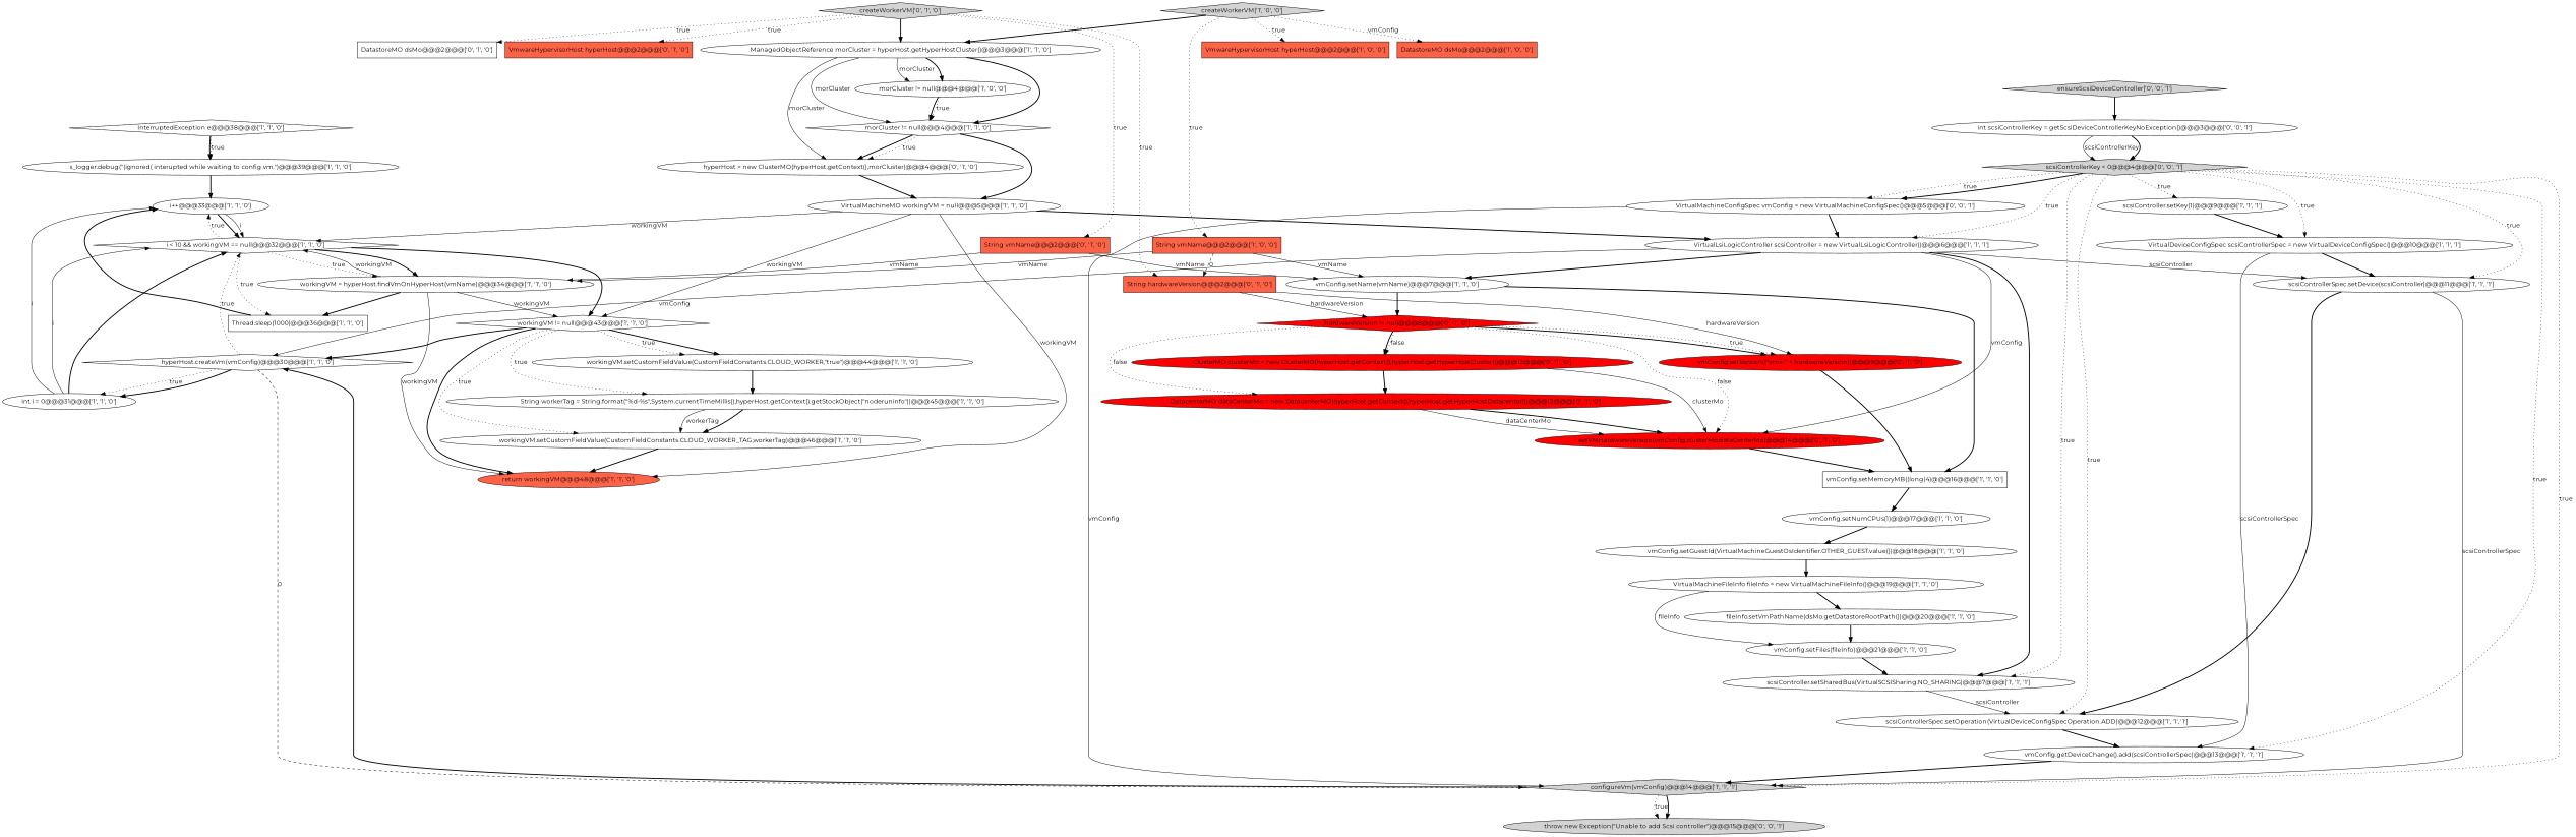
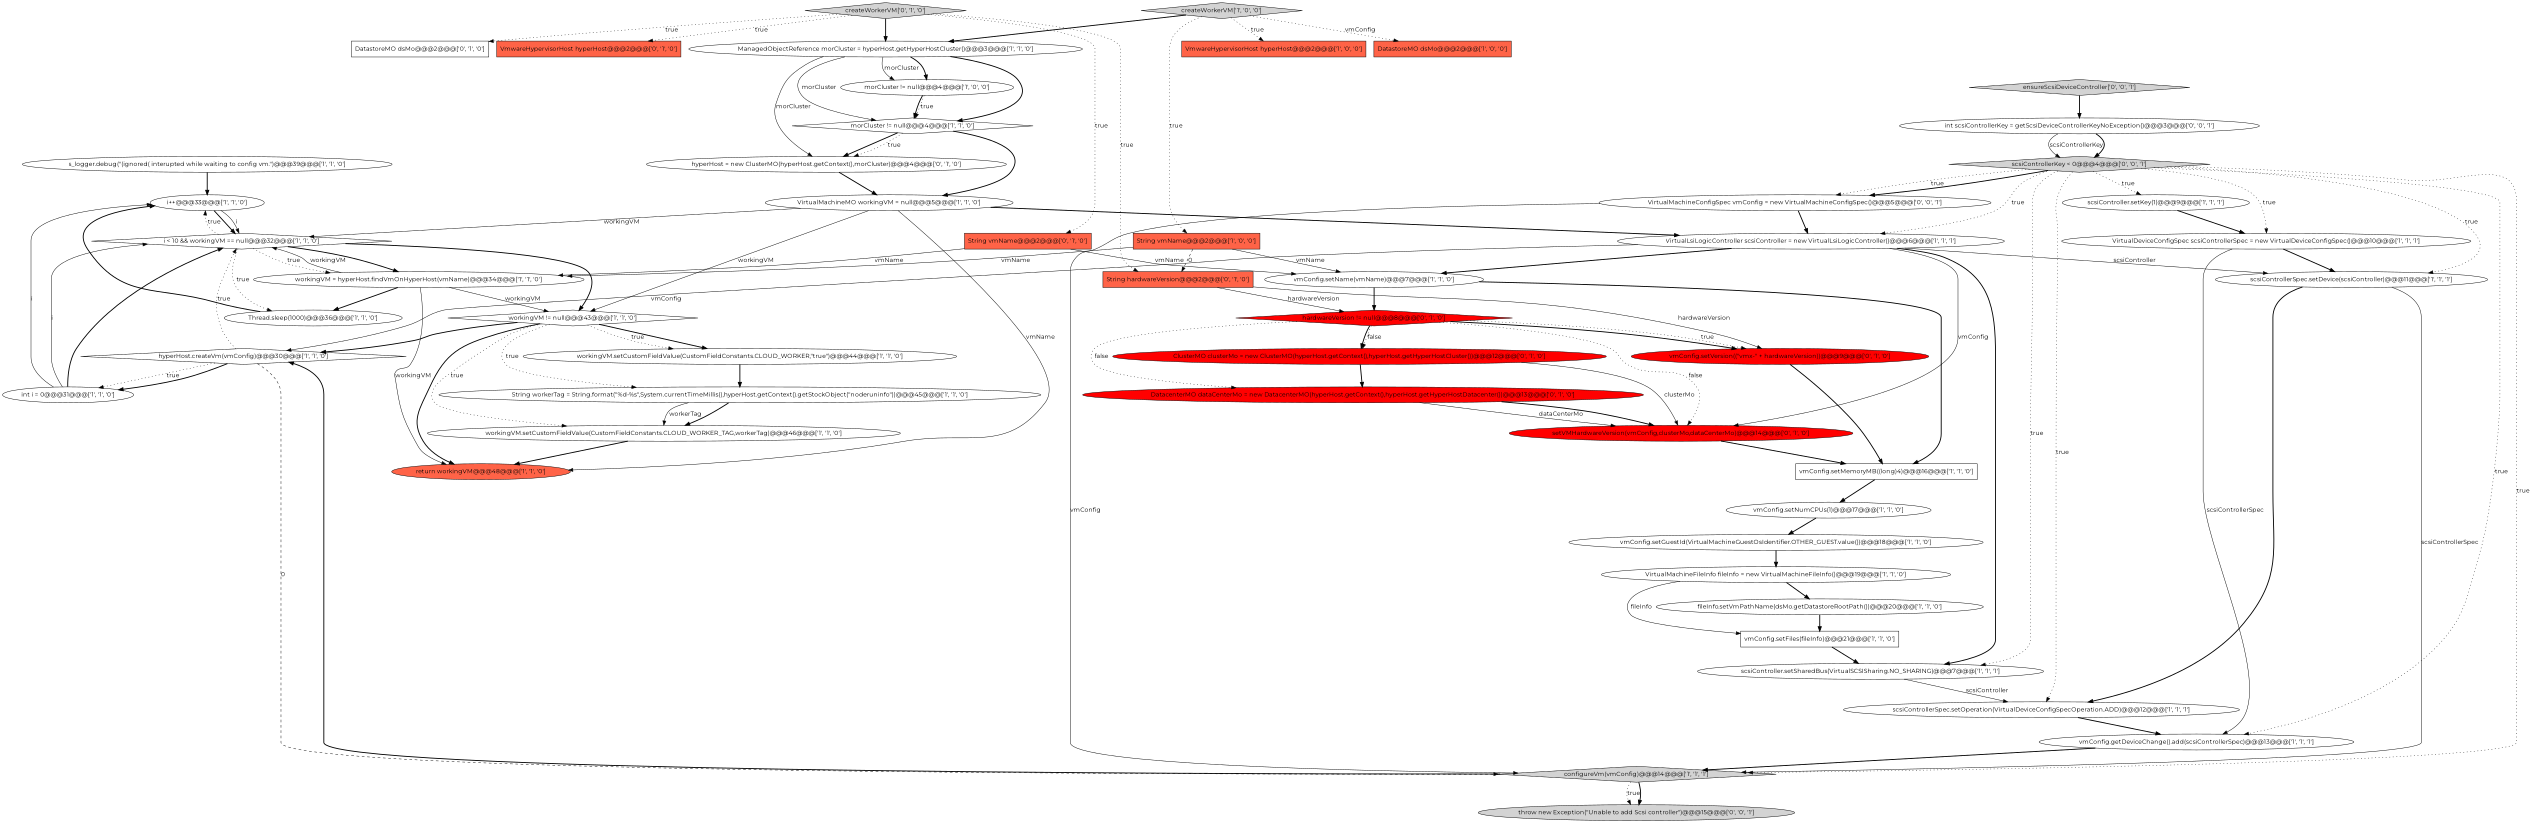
  digraph {
    fontname=Montserrat
    node [fillcolor=white fontname=Montserrat shape=ellipse style=filled]
    edge [fontname=Montserrat style=bold]
    n1 [label="s_logger.debug(\"(ignored( interupted while waiting to config vm.\")@@@39@@@['1', '1', '0']"]
    n2 [label="i++@@@33@@@['1', '1', '0']"]
    n3 [label="i < 10 && workingVM == null@@@32@@@['1', '1', '0']" shape=diamond]
    n4 [label="int i = 0@@@31@@@['1', '1', '0']"]
    n5 [label="workingVM = hyperHost.findVmOnHyperHost(vmName)@@@34@@@['1', '1', '0']"]
    n6 [label="workingVM != null@@@43@@@['1', '1', '0']" shape=diamond]
-   n7 [label="Thread.sleep(1000)@@@36@@@['1', '1', '0']" shape=box]
+   n7 [label="Thread.sleep(1000)@@@36@@@['1', '1', '0']"]
    n8 [label="VirtualDeviceConfigSpec scsiControllerSpec = new VirtualDeviceConfigSpec()@@@10@@@['1', '1', '1']"]
    n9 [label="vmConfig.getDeviceChange().add(scsiControllerSpec)@@@13@@@['1', '1', '1']"]
    n10 [label="scsiControllerSpec.setDevice(scsiController)@@@11@@@['1', '1', '1']"]
    n11 [fillcolor=lightgray label="configureVm(vmConfig)@@@14@@@['1', '1', '1']" shape=diamond]
    n12 [label="scsiControllerSpec.setOperation(VirtualDeviceConfigSpecOperation.ADD)@@@12@@@['1', '1', '1']"]
    n13 [label="scsiController.setKey(1)@@@9@@@['1', '1', '1']"]
    n14 [fillcolor=tomato label="String vmName@@@2@@@['1', '0', '0']" shape=box]
    n15 [fillcolor=tomato label="String hardwareVersion@@@2@@@['0', '1', '0']" shape=box]
    n16 [label="vmConfig.setName(vmName)@@@7@@@['1', '1', '0']"]
    n17 [fillcolor=red label="vmConfig.setVersion((\"vmx-\" + hardwareVersion))@@@9@@@['0', '1', '0']"]
    n18 [fillcolor=red label="hardwareVersion != null@@@8@@@['0', '1', '0']" shape=diamond]
    n19 [fillcolor=tomato label="return workingVM@@@48@@@['1', '1', '0']"]
    n20 [label="vmConfig.setMemoryMB((long)4)@@@16@@@['1', '1', '0']" shape=box]
-   n21 [label="vmConfig.setFiles(fileInfo)@@@21@@@['1', '1', '0']"]
+   n21 [label="vmConfig.setFiles(fileInfo)@@@21@@@['1', '1', '0']" shape=box]
    n22 [label="scsiController.setSharedBus(VirtualSCSISharing.NO_SHARING)@@@7@@@['1', '1', '1']"]
    n23 [label="DatastoreMO dsMo@@@2@@@['0', '1', '0']" shape=box]
    n24 [fillcolor=red label="DatacenterMO dataCenterMo = new DatacenterMO(hyperHost.getContext(),hyperHost.getHyperHostDatacenter())@@@13@@@['0', '1', '0']"]
    n25 [fillcolor=red label="setVMHardwareVersion(vmConfig,clusterMo,dataCenterMo)@@@14@@@['0', '1', '0']"]
    n26 [fillcolor=red label="ClusterMO clusterMo = new ClusterMO(hyperHost.getContext(),hyperHost.getHyperHostCluster())@@@12@@@['0', '1', '0']"]
    n27 [label="hyperHost = new ClusterMO(hyperHost.getContext(),morCluster)@@@4@@@['0', '1', '0']"]
    n28 [label="VirtualMachineMO workingVM = null@@@5@@@['1', '1', '0']"]
    n29 [label="VirtualLsiLogicController scsiController = new VirtualLsiLogicController()@@@6@@@['1', '1', '1']"]
    n30 [label="hyperHost.createVm(vmConfig)@@@30@@@['1', '1', '0']" shape=diamond]
    n31 [fillcolor=lightgray label="throw new Exception(\"Unable to add Scsi controller\")@@@15@@@['0', '0', '1']"]
    n32 [label="VirtualMachineConfigSpec vmConfig = new VirtualMachineConfigSpec()@@@5@@@['0', '0', '1']"]
    n33 [label="workingVM.setCustomFieldValue(CustomFieldConstants.CLOUD_WORKER_TAG,workerTag)@@@46@@@['1', '1', '0']"]
    n34 [label="workingVM.setCustomFieldValue(CustomFieldConstants.CLOUD_WORKER,\"true\")@@@44@@@['1', '1', '0']"]
    n35 [label="String workerTag = String.format(\"%d-%s\",System.currentTimeMillis(),hyperHost.getContext().getStockObject(\"noderuninfo\"))@@@45@@@['1', '1', '0']"]
    n36 [fillcolor=tomato label="VmwareHypervisorHost hyperHost@@@2@@@['0', '1', '0']" shape=box]
    n37 [label="VirtualMachineFileInfo fileInfo = new VirtualMachineFileInfo()@@@19@@@['1', '1', '0']"]
    n38 [label="fileInfo.setVmPathName(dsMo.getDatastoreRootPath())@@@20@@@['1', '1', '0']"]
    n39 [label="vmConfig.setNumCPUs(1)@@@17@@@['1', '1', '0']"]
    n40 [fillcolor=lightgray label="createWorkerVM['1', '0', '0']" shape=diamond]
    n41 [label="ManagedObjectReference morCluster = hyperHost.getHyperHostCluster()@@@3@@@['1', '1', '0']"]
    n42 [fillcolor=tomato label="VmwareHypervisorHost hyperHost@@@2@@@['1', '0', '0']" shape=box]
    n43 [fillcolor=tomato label="DatastoreMO dsMo@@@2@@@['1', '0', '0']" shape=box]
    n44 [label="morCluster != null@@@4@@@['1', '0', '0']"]
    n45 [label="morCluster != null@@@4@@@['1', '1', '0']" shape=diamond]
    n46 [fillcolor=tomato label="String vmName@@@2@@@['0', '1', '0']" shape=box]
    n47 [label="vmConfig.setGuestId(VirtualMachineGuestOsIdentifier.OTHER_GUEST.value())@@@18@@@['1', '1', '0']"]
-   n48 [label="InterruptedException e@@@38@@@['1', '1', '0']" shape=diamond]
    n49 [fillcolor=lightgray label="scsiControllerKey < 0@@@4@@@['0', '0', '1']" shape=diamond]
    n50 [label="int scsiControllerKey = getScsiDeviceControllerKeyNoException()@@@3@@@['0', '0', '1']"]
    n51 [fillcolor=lightgray label="ensureScsiDeviceController['0', '0', '1']" shape=diamond]
    n52 [fillcolor=lightgray label="createWorkerVM['0', '1', '0']" shape=diamond]
    n1 -> n2
    n2 -> n3
    n2 -> n3 [label=i style=solid]
    n3 -> n2 [label=true style=dotted]
    n3 -> n5
    n3 -> n5 [label=true style=dotted]
    n3 -> n6
    n3 -> n7 [label=true style=dotted]
    n4 -> n2 [label=i style=solid]
    n4 -> n3
    n4 -> n3 [label=i style=solid]
    n5 -> n3 [label=workingVM style=solid]
    n5 -> n6 [label=workingVM style=solid]
    n5 -> n7
    n5 -> n19 [label=workingVM style=solid]
    n6 -> n19
    n6 -> n30
    n6 -> n33 [label=true style=dotted]
    n6 -> n34
    n6 -> n34 [label=true style=dotted]
    n6 -> n35 [label=true style=dotted]
    n7 -> n2
    n8 -> n9 [label=scsiControllerSpec style=solid]
    n8 -> n10
    n9 -> n11
    n10 -> n11 [label=scsiControllerSpec style=solid]
    n10 -> n12
    n11 -> n30
    n11 -> n31 [label=true style=dotted]
    n11 -> n31
    n12 -> n9
    n13 -> n8
    n14 -> n5 [label=vmName style=solid]
    n14 -> n15 [label=0 style=dashed]
    n14 -> n16 [label=vmName style=solid]
    n15 -> n17 [label=hardwareVersion style=solid]
    n15 -> n18 [label=hardwareVersion style=solid]
    n16 -> n18
    n16 -> n20
    n17 -> n20
    n18 -> n17
    n18 -> n17 [label=true style=dotted]
    n18 -> n24 [label=false style=dotted]
    n18 -> n25 [label=false style=dotted]
    n18 -> n26
    n18 -> n26 [label=false style=dotted]
    n20 -> n39
    n21 -> n22
    n22 -> n12 [label=scsiController style=solid]
    n24 -> n25 [label=dataCenterMo style=solid]
    n24 -> n25
    n25 -> n20
    n26 -> n24
    n26 -> n25 [label=clusterMo style=solid]
    n27 -> n28
    n28 -> n3 [label=workingVM style=solid]
    n28 -> n6 [label=workingVM style=solid]
-   n28 -> n19 [label=workingVM style=solid]
+   n28 -> n19 [label=vmName style=solid]
    n28 -> n29
    n29 -> n10 [label=scsiController style=solid]
    n29 -> n16
    n29 -> n22
    n29 -> n25 [label=vmConfig style=solid]
    n29 -> n30 [label=vmConfig style=solid]
    n30 -> n3 [label=true style=dotted]
    n30 -> n4 [label=true style=dotted]
    n30 -> n4
    n30 -> n11 [label=0 style=dashed]
    n32 -> n11 [label=vmConfig style=solid]
    n32 -> n29
    n33 -> n19
    n34 -> n35
    n35 -> n33
    n35 -> n33 [label=workerTag style=solid]
    n37 -> n21 [label=fileInfo style=solid]
    n37 -> n38
    n38 -> n21
    n39 -> n47
    n40 -> n14 [label=true style=dotted]
    n40 -> n41
    n40 -> n42 [label=true style=dotted]
    n40 -> n43 [label=vmConfig style=dotted]
    n41 -> n27 [label=morCluster style=solid]
    n41 -> n44
    n41 -> n44 [label=morCluster style=solid]
    n41 -> n45 [label=morCluster style=solid]
    n41 -> n45
    n44 -> n45
    n44 -> n45 [label=true style=dotted]
    n45 -> n27
    n45 -> n27 [label=true style=dotted]
    n45 -> n28
    n46 -> n5 [label=vmName style=solid]
    n46 -> n16 [label=vmName style=solid]
    n47 -> n37
-   n48 -> n1
-   n48 -> n1 [label=true style=dotted]
    n49 -> n8 [label=true style=dotted]
    n49 -> n9 [label=true style=dotted]
    n49 -> n10 [label=true style=dotted]
    n49 -> n11 [label=true style=dotted]
    n49 -> n12 [label=true style=dotted]
    n49 -> n13 [label=true style=dotted]
    n49 -> n22 [label=true style=dotted]
    n49 -> n29 [label=true style=dotted]
    n49 -> n32 [label=true style=dotted]
    n49 -> n32
    n50 -> n49 [label=scsiControllerKey style=solid]
    n50 -> n49
    n51 -> n50
    n52 -> n15 [label=true style=dotted]
    n52 -> n23 [label=true style=dotted]
    n52 -> n36 [label=true style=dotted]
    n52 -> n41
    n52 -> n46 [label=true style=dotted]
  }
